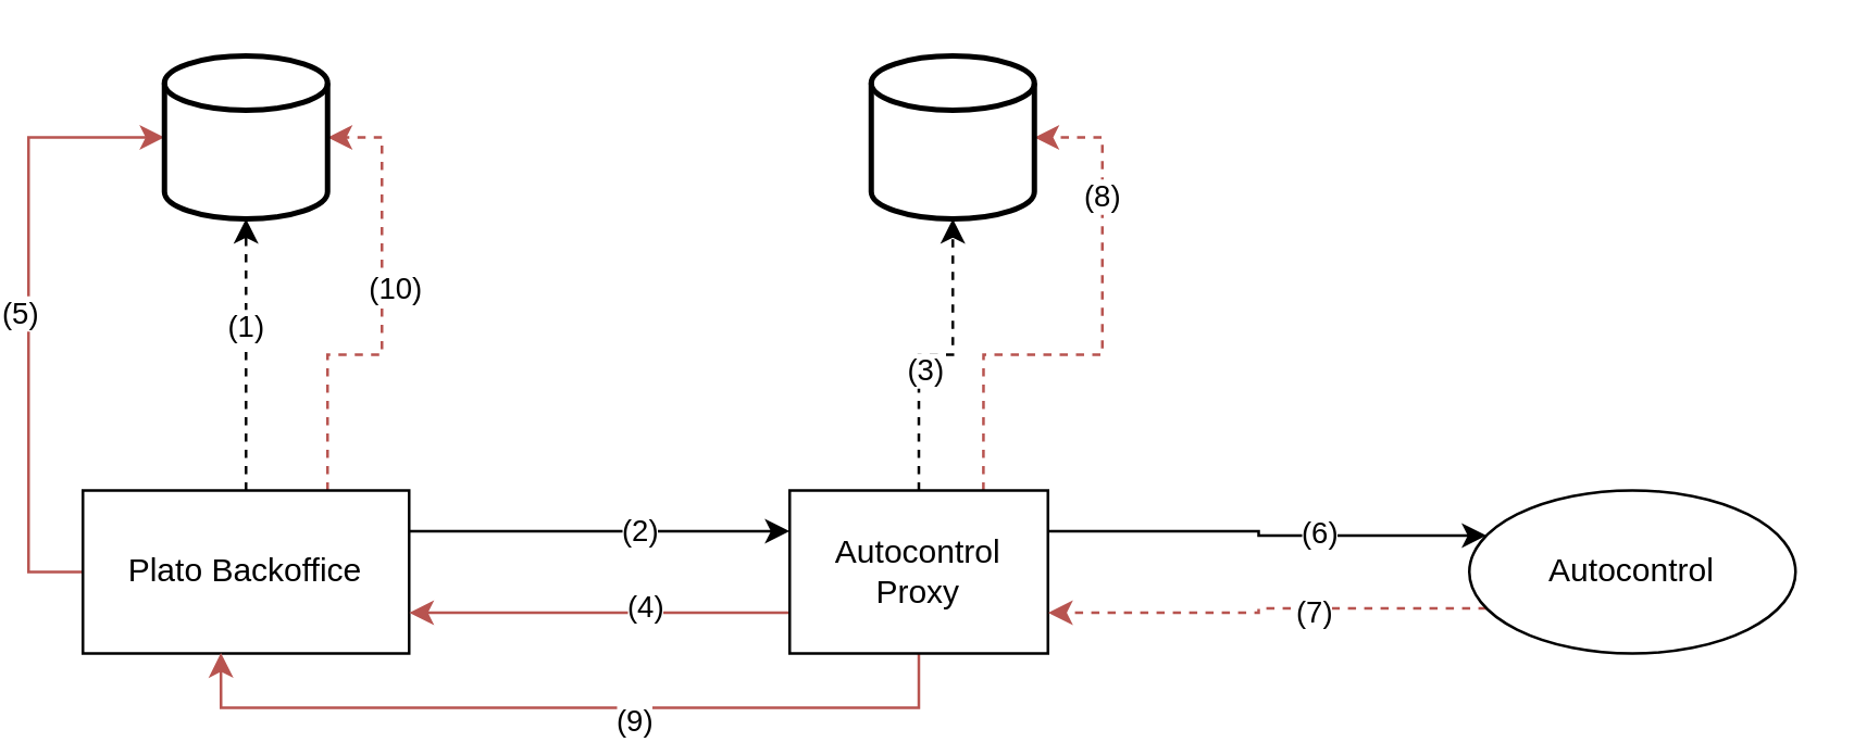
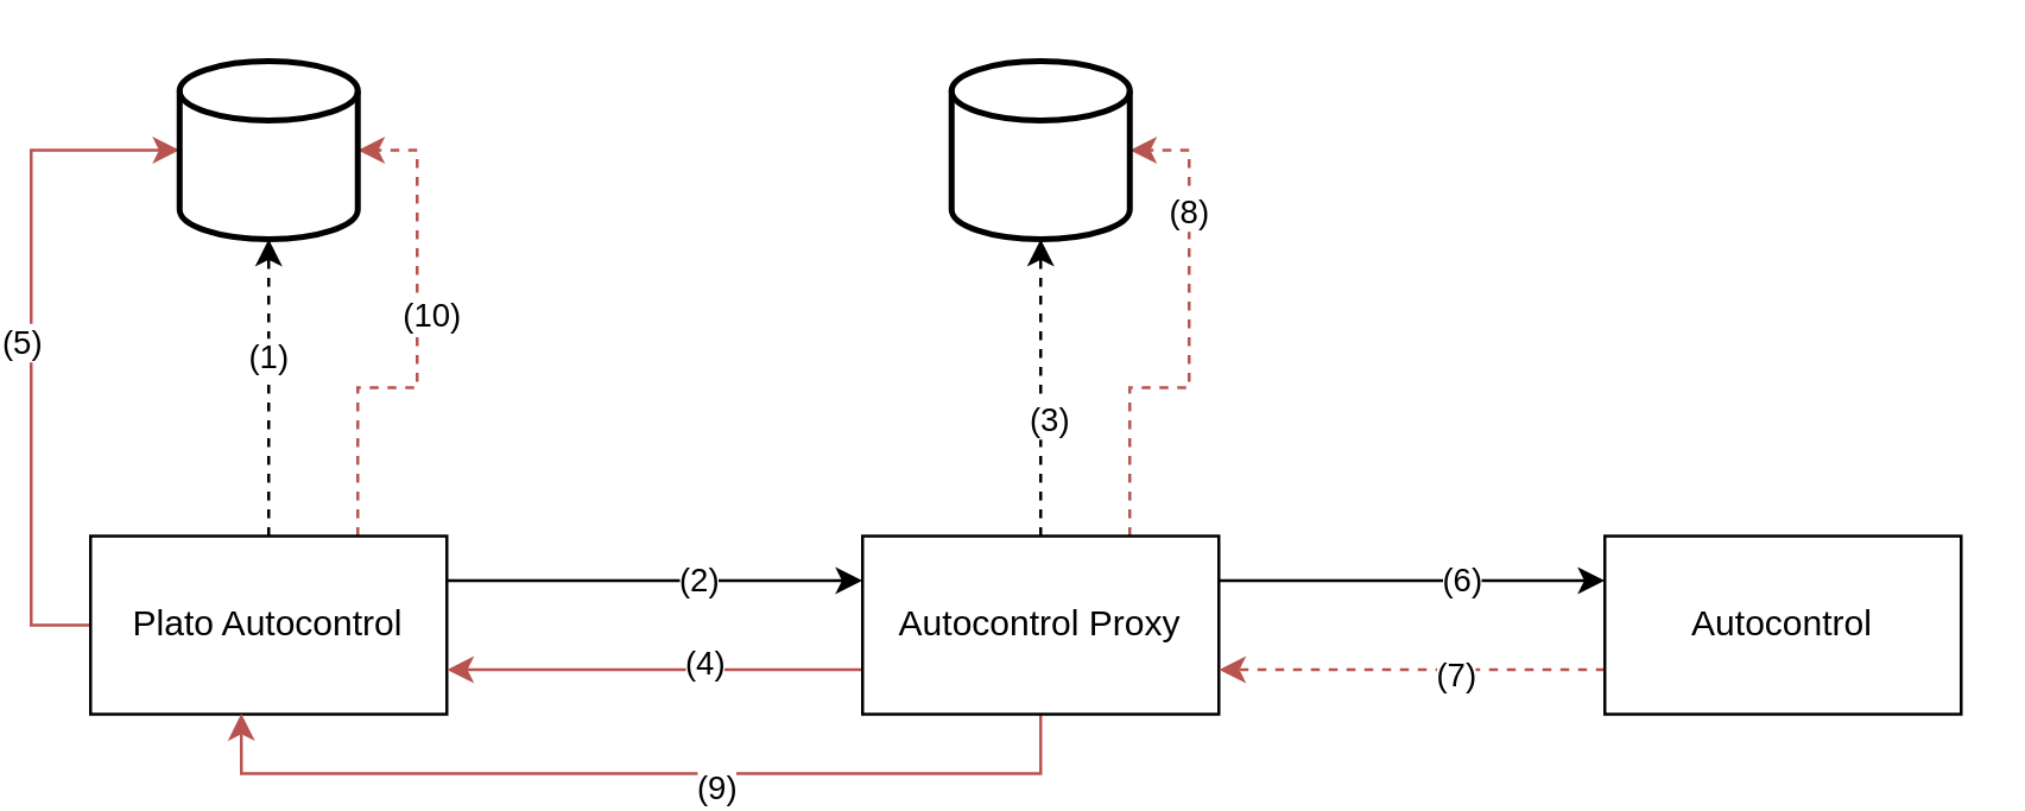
  <mxCell id="0" />
  <mxCell id="1" parent="0" />
  <mxCell id="2" style="edgeStyle=orthogonalEdgeStyle;rounded=0;orthogonalLoop=1;jettySize=auto;html=1;entryX=0.5;entryY=1;entryDx=0;entryDy=0;entryPerimeter=0;dashed=1;" edge="1" parent="1" source="10" target="25"><mxGeometry relative="1" as="geometry" /></mxCell>
  <mxCell id="3" value="(1)" style="edgeLabel;html=1;align=center;verticalAlign=middle;resizable=0;points=[];" vertex="1" connectable="0" parent="2"><mxGeometry x="0.224" y="1" relative="1" as="geometry"><mxPoint as="offset" /></mxGeometry></mxCell>
  <mxCell id="4" style="edgeStyle=orthogonalEdgeStyle;rounded=0;orthogonalLoop=1;jettySize=auto;html=1;exitX=1;exitY=0.25;exitDx=0;exitDy=0;entryX=0;entryY=0.25;entryDx=0;entryDy=0;" edge="1" parent="1" source="10" target="21"><mxGeometry relative="1" as="geometry" /></mxCell>
  <mxCell id="5" value="(2)" style="edgeLabel;html=1;align=center;verticalAlign=middle;resizable=0;points=[];" vertex="1" connectable="0" parent="4"><mxGeometry x="0.197" y="-4" relative="1" as="geometry"><mxPoint y="-5" as="offset" /></mxGeometry></mxCell>
  <mxCell id="6" style="edgeStyle=orthogonalEdgeStyle;rounded=0;orthogonalLoop=1;jettySize=auto;html=1;entryX=0;entryY=0.5;entryDx=0;entryDy=0;entryPerimeter=0;exitX=0;exitY=0.5;exitDx=0;exitDy=0;fillColor=#f8cecc;strokeColor=#b85450;" edge="1" parent="1" source="10" target="25"><mxGeometry relative="1" as="geometry" /></mxCell>
  <mxCell id="7" value="(5)" style="edgeLabel;html=1;align=center;verticalAlign=middle;resizable=0;points=[];" vertex="1" connectable="0" parent="6"><mxGeometry x="0.007" y="4" relative="1" as="geometry"><mxPoint as="offset" /></mxGeometry></mxCell>
  <mxCell id="8" style="edgeStyle=orthogonalEdgeStyle;rounded=0;orthogonalLoop=1;jettySize=auto;html=1;exitX=0.75;exitY=0;exitDx=0;exitDy=0;entryX=1;entryY=0.5;entryDx=0;entryDy=0;entryPerimeter=0;fillColor=#f8cecc;strokeColor=#b85450;dashed=1;" edge="1" parent="1" source="10" target="25"><mxGeometry relative="1" as="geometry" /></mxCell>
  <mxCell id="9" value="(10)" style="edgeLabel;html=1;align=center;verticalAlign=middle;resizable=0;points=[];" vertex="1" connectable="0" parent="8"><mxGeometry x="0.115" y="-4" relative="1" as="geometry"><mxPoint as="offset" /></mxGeometry></mxCell>
- <mxCell id="10" value="Plato Backoffice" style="rounded=0;whiteSpace=wrap;html=1;" vertex="1" parent="1"><mxGeometry x="20" y="180" width="120" height="60" as="geometry" /></mxCell>
+ <mxCell id="10" value="Plato Autocontrol" style="rounded=0;whiteSpace=wrap;html=1;" vertex="1" parent="1"><mxGeometry x="20" y="180" width="120" height="60" as="geometry" /></mxCell>
  <mxCell id="11" style="edgeStyle=orthogonalEdgeStyle;rounded=0;orthogonalLoop=1;jettySize=auto;html=1;entryX=0.5;entryY=1;entryDx=0;entryDy=0;entryPerimeter=0;dashed=1;" edge="1" parent="1" source="21" target="26"><mxGeometry relative="1" as="geometry" /></mxCell>
  <mxCell id="12" value="(3)" style="edgeLabel;html=1;align=center;verticalAlign=middle;resizable=0;points=[];" vertex="1" connectable="0" parent="11"><mxGeometry x="-0.196" y="-2" relative="1" as="geometry"><mxPoint as="offset" /></mxGeometry></mxCell>
  <mxCell id="13" style="edgeStyle=orthogonalEdgeStyle;rounded=0;orthogonalLoop=1;jettySize=auto;html=1;exitX=1;exitY=0.25;exitDx=0;exitDy=0;entryX=0;entryY=0.25;entryDx=0;entryDy=0;" edge="1" parent="1" source="21" target="24"><mxGeometry relative="1" as="geometry" /></mxCell>
  <mxCell id="14" value="(6)" style="edgeLabel;html=1;align=center;verticalAlign=middle;resizable=0;points=[];" vertex="1" connectable="0" parent="13"><mxGeometry x="0.243" y="1" relative="1" as="geometry"><mxPoint as="offset" /></mxGeometry></mxCell>
  <mxCell id="15" style="edgeStyle=orthogonalEdgeStyle;rounded=0;orthogonalLoop=1;jettySize=auto;html=1;exitX=0;exitY=0.75;exitDx=0;exitDy=0;entryX=1;entryY=0.75;entryDx=0;entryDy=0;fillColor=#f8cecc;strokeColor=#b85450;" edge="1" parent="1" source="21" target="10"><mxGeometry relative="1" as="geometry" /></mxCell>
  <mxCell id="16" value="(4)" style="edgeLabel;html=1;align=center;verticalAlign=middle;resizable=0;points=[];" vertex="1" connectable="0" parent="15"><mxGeometry x="-0.226" y="-3" relative="1" as="geometry"><mxPoint as="offset" /></mxGeometry></mxCell>
  <mxCell id="17" style="edgeStyle=orthogonalEdgeStyle;rounded=0;orthogonalLoop=1;jettySize=auto;html=1;exitX=0.5;exitY=1;exitDx=0;exitDy=0;entryX=0.423;entryY=0.997;entryDx=0;entryDy=0;entryPerimeter=0;fillColor=#f8cecc;strokeColor=#b85450;" edge="1" parent="1" source="21" target="10"><mxGeometry relative="1" as="geometry" /></mxCell>
  <mxCell id="18" value="(9)" style="edgeLabel;html=1;align=center;verticalAlign=middle;resizable=0;points=[];" vertex="1" connectable="0" parent="17"><mxGeometry x="-0.158" y="4" relative="1" as="geometry"><mxPoint as="offset" /></mxGeometry></mxCell>
  <mxCell id="19" style="edgeStyle=orthogonalEdgeStyle;rounded=0;orthogonalLoop=1;jettySize=auto;html=1;exitX=0.75;exitY=0;exitDx=0;exitDy=0;entryX=1;entryY=0.5;entryDx=0;entryDy=0;entryPerimeter=0;dashed=1;fillColor=#f8cecc;strokeColor=#b85450;" edge="1" parent="1" source="21" target="26"><mxGeometry relative="1" as="geometry" /></mxCell>
  <mxCell id="20" value="(8)" style="edgeLabel;html=1;align=center;verticalAlign=middle;resizable=0;points=[];" vertex="1" connectable="0" parent="19"><mxGeometry x="0.527" y="1" relative="1" as="geometry"><mxPoint as="offset" /></mxGeometry></mxCell>
- <mxCell id="21" value="Autocontrol Proxy" style="rounded=0;whiteSpace=wrap;html=1;" vertex="1" parent="1"><mxGeometry x="280" y="180" width="95" height="60" as="geometry" /></mxCell>
+ <mxCell id="21" value="Autocontrol Proxy" style="rounded=0;whiteSpace=wrap;html=1;" vertex="1" parent="1"><mxGeometry x="280" y="180" width="120" height="60" as="geometry" /></mxCell>
  <mxCell id="22" style="edgeStyle=orthogonalEdgeStyle;rounded=0;orthogonalLoop=1;jettySize=auto;html=1;exitX=0;exitY=0.75;exitDx=0;exitDy=0;entryX=1;entryY=0.75;entryDx=0;entryDy=0;fillColor=#f8cecc;strokeColor=#b85450;dashed=1;" edge="1" parent="1" source="24" target="21"><mxGeometry relative="1" as="geometry" /></mxCell>
  <mxCell id="23" value="(7)" style="edgeLabel;html=1;align=center;verticalAlign=middle;resizable=0;points=[];" vertex="1" connectable="0" parent="22"><mxGeometry x="-0.212" y="1" relative="1" as="geometry"><mxPoint as="offset" /></mxGeometry></mxCell>
- <mxCell id="24" value="Autocontrol" style="ellipse;whiteSpace=wrap;html=1;" vertex="1" parent="1"><mxGeometry x="530" y="180" width="120" height="60" as="geometry" /></mxCell>
+ <mxCell id="24" value="Autocontrol" style="rounded=0;whiteSpace=wrap;html=1;" vertex="1" parent="1"><mxGeometry x="530" y="180" width="120" height="60" as="geometry" /></mxCell>
  <mxCell id="25" value="" style="strokeWidth=2;html=1;shape=mxgraph.flowchart.database;whiteSpace=wrap;" vertex="1" parent="1"><mxGeometry x="50" y="20" width="60" height="60" as="geometry" /></mxCell>
  <mxCell id="26" value="" style="strokeWidth=2;html=1;shape=mxgraph.flowchart.database;whiteSpace=wrap;" vertex="1" parent="1"><mxGeometry x="310" y="20" width="60" height="60" as="geometry" /></mxCell>
